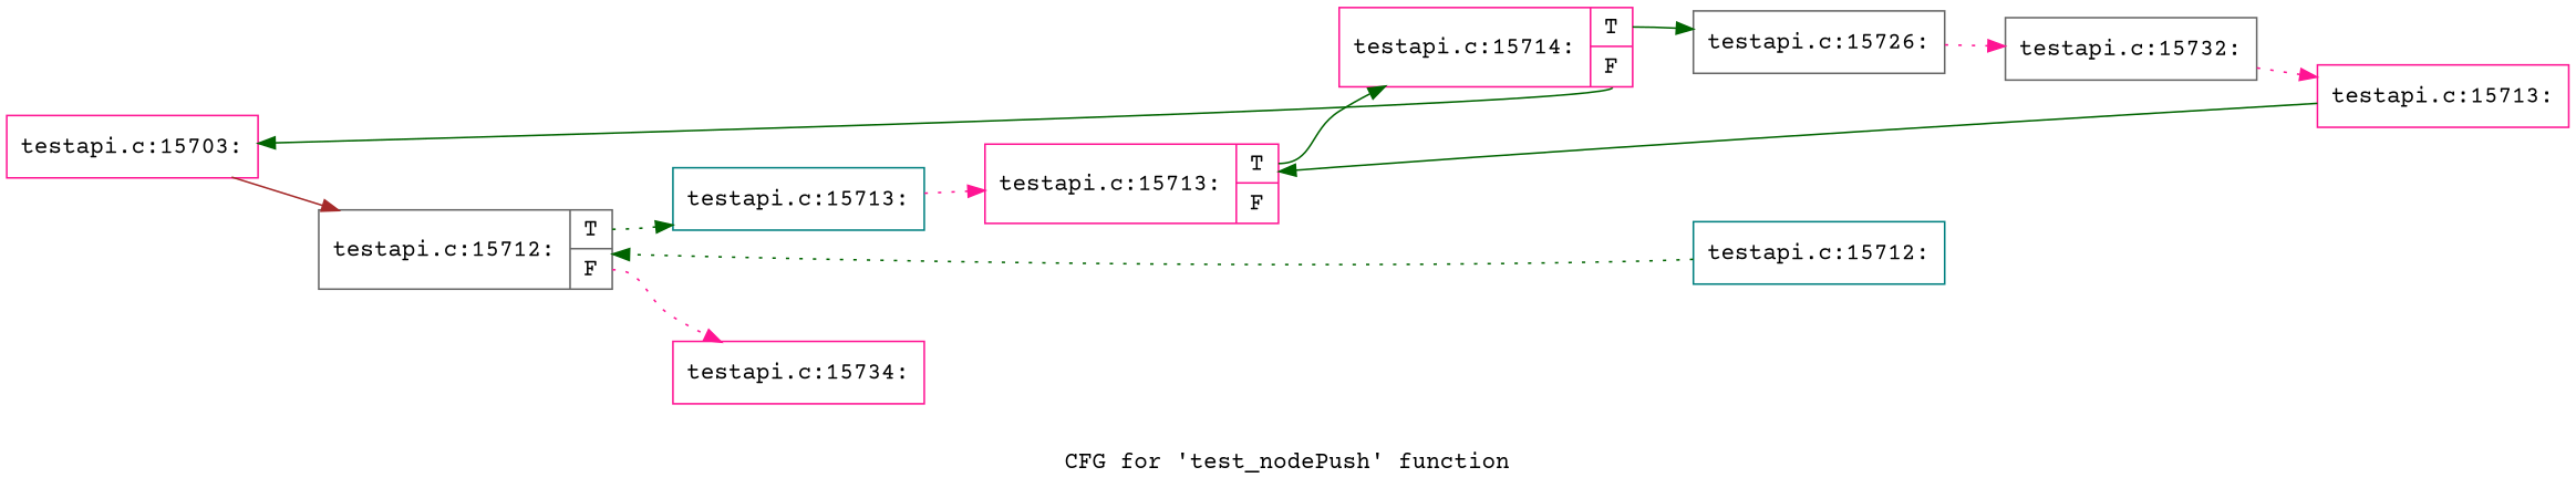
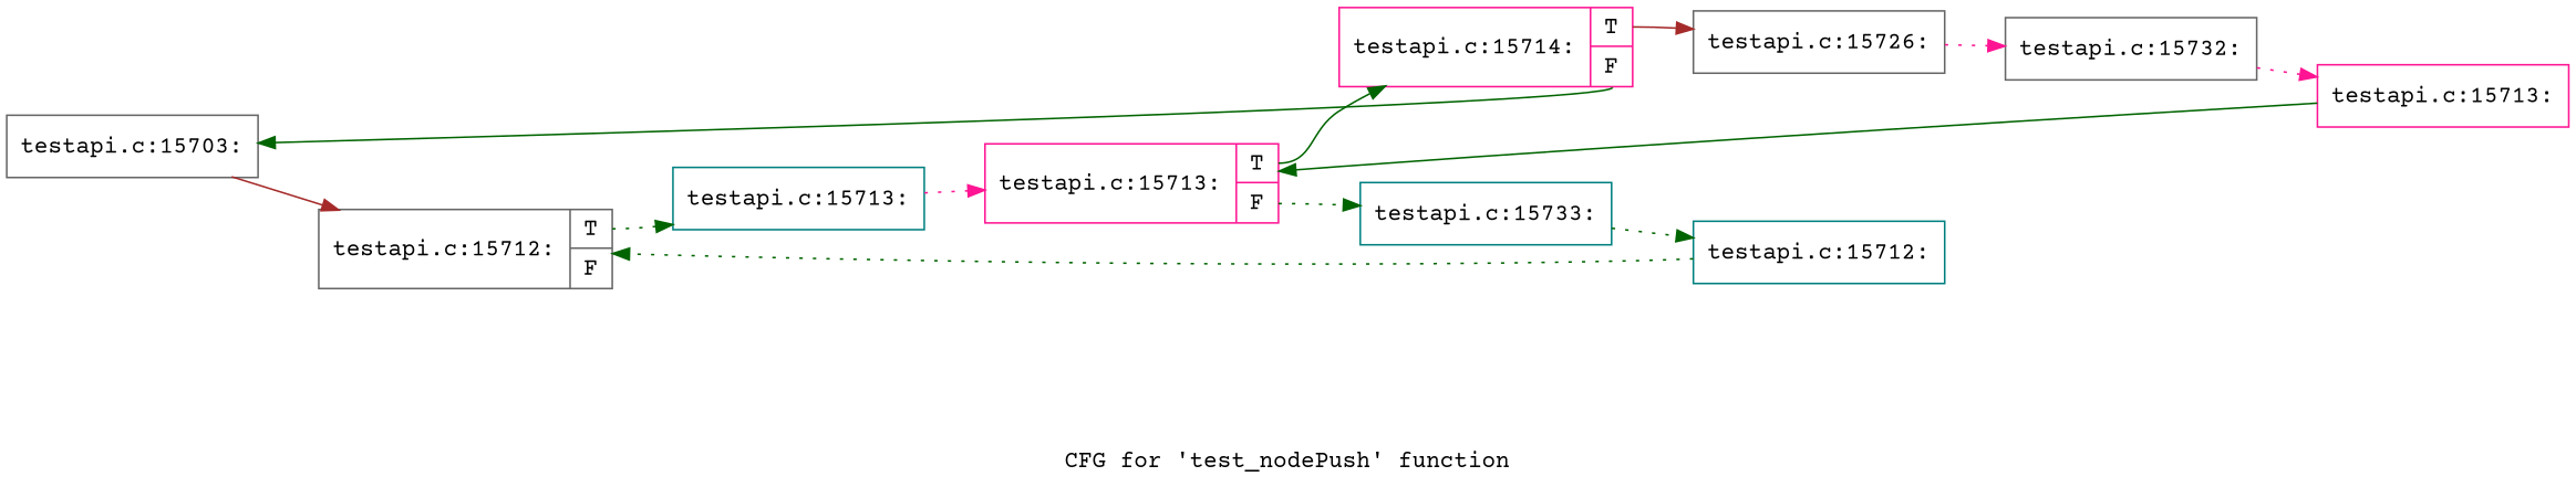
  digraph {
    fontname="Courier Prime"
    label="CFG for 'test_nodePush' function"
    rankdir=LR
    node [color=deeppink fontname="Courier Prime" shape=record]
    edge [color=darkgreen fontname="Courier Prime" style=dotted]
-   n1 [label="{testapi.c:15703:}"]
+   n1 [color=gray40 label="{testapi.c:15703:}"]
    n2 [color=gray40 label="{testapi.c:15712:|{<s0>T|<s1>F}}"]
    n3 [color=teal label="{testapi.c:15713:}"]
-   n4 [label="{testapi.c:15734:}"]
    n5 [label="{testapi.c:15713:|{<s0>T|<s1>F}}"]
    n6 [label="{testapi.c:15714:|{<s0>T|<s1>F}}"]
+   n7 [color=teal label="{testapi.c:15733:}"]
    n8 [color=gray40 label="{testapi.c:15726:}"]
    n9 [color=teal label="{testapi.c:15712:}"]
    n10 [color=gray40 label="{testapi.c:15732:}"]
    n11 [label="{testapi.c:15713:}"]
    n1 -> n2 [color=brown style=solid]
    n2 -> n3 [tailport=s0]
-   n2 -> n4 [color=deeppink tailport=s1]
    n3 -> n5 [color=deeppink]
    n5 -> n6 [style=solid tailport=s0]
+   n5 -> n7 [tailport=s1]
    n6 -> n1 [style=solid tailport=s1]
-   n6 -> n8 [style=solid tailport=s0]
+   n6 -> n8 [color=brown style=solid tailport=s0]
+   n7 -> n9
    n8 -> n10 [color=deeppink]
    n9 -> n2
    n10 -> n11 [color=deeppink]
    n11 -> n5 [style=solid]
  }
